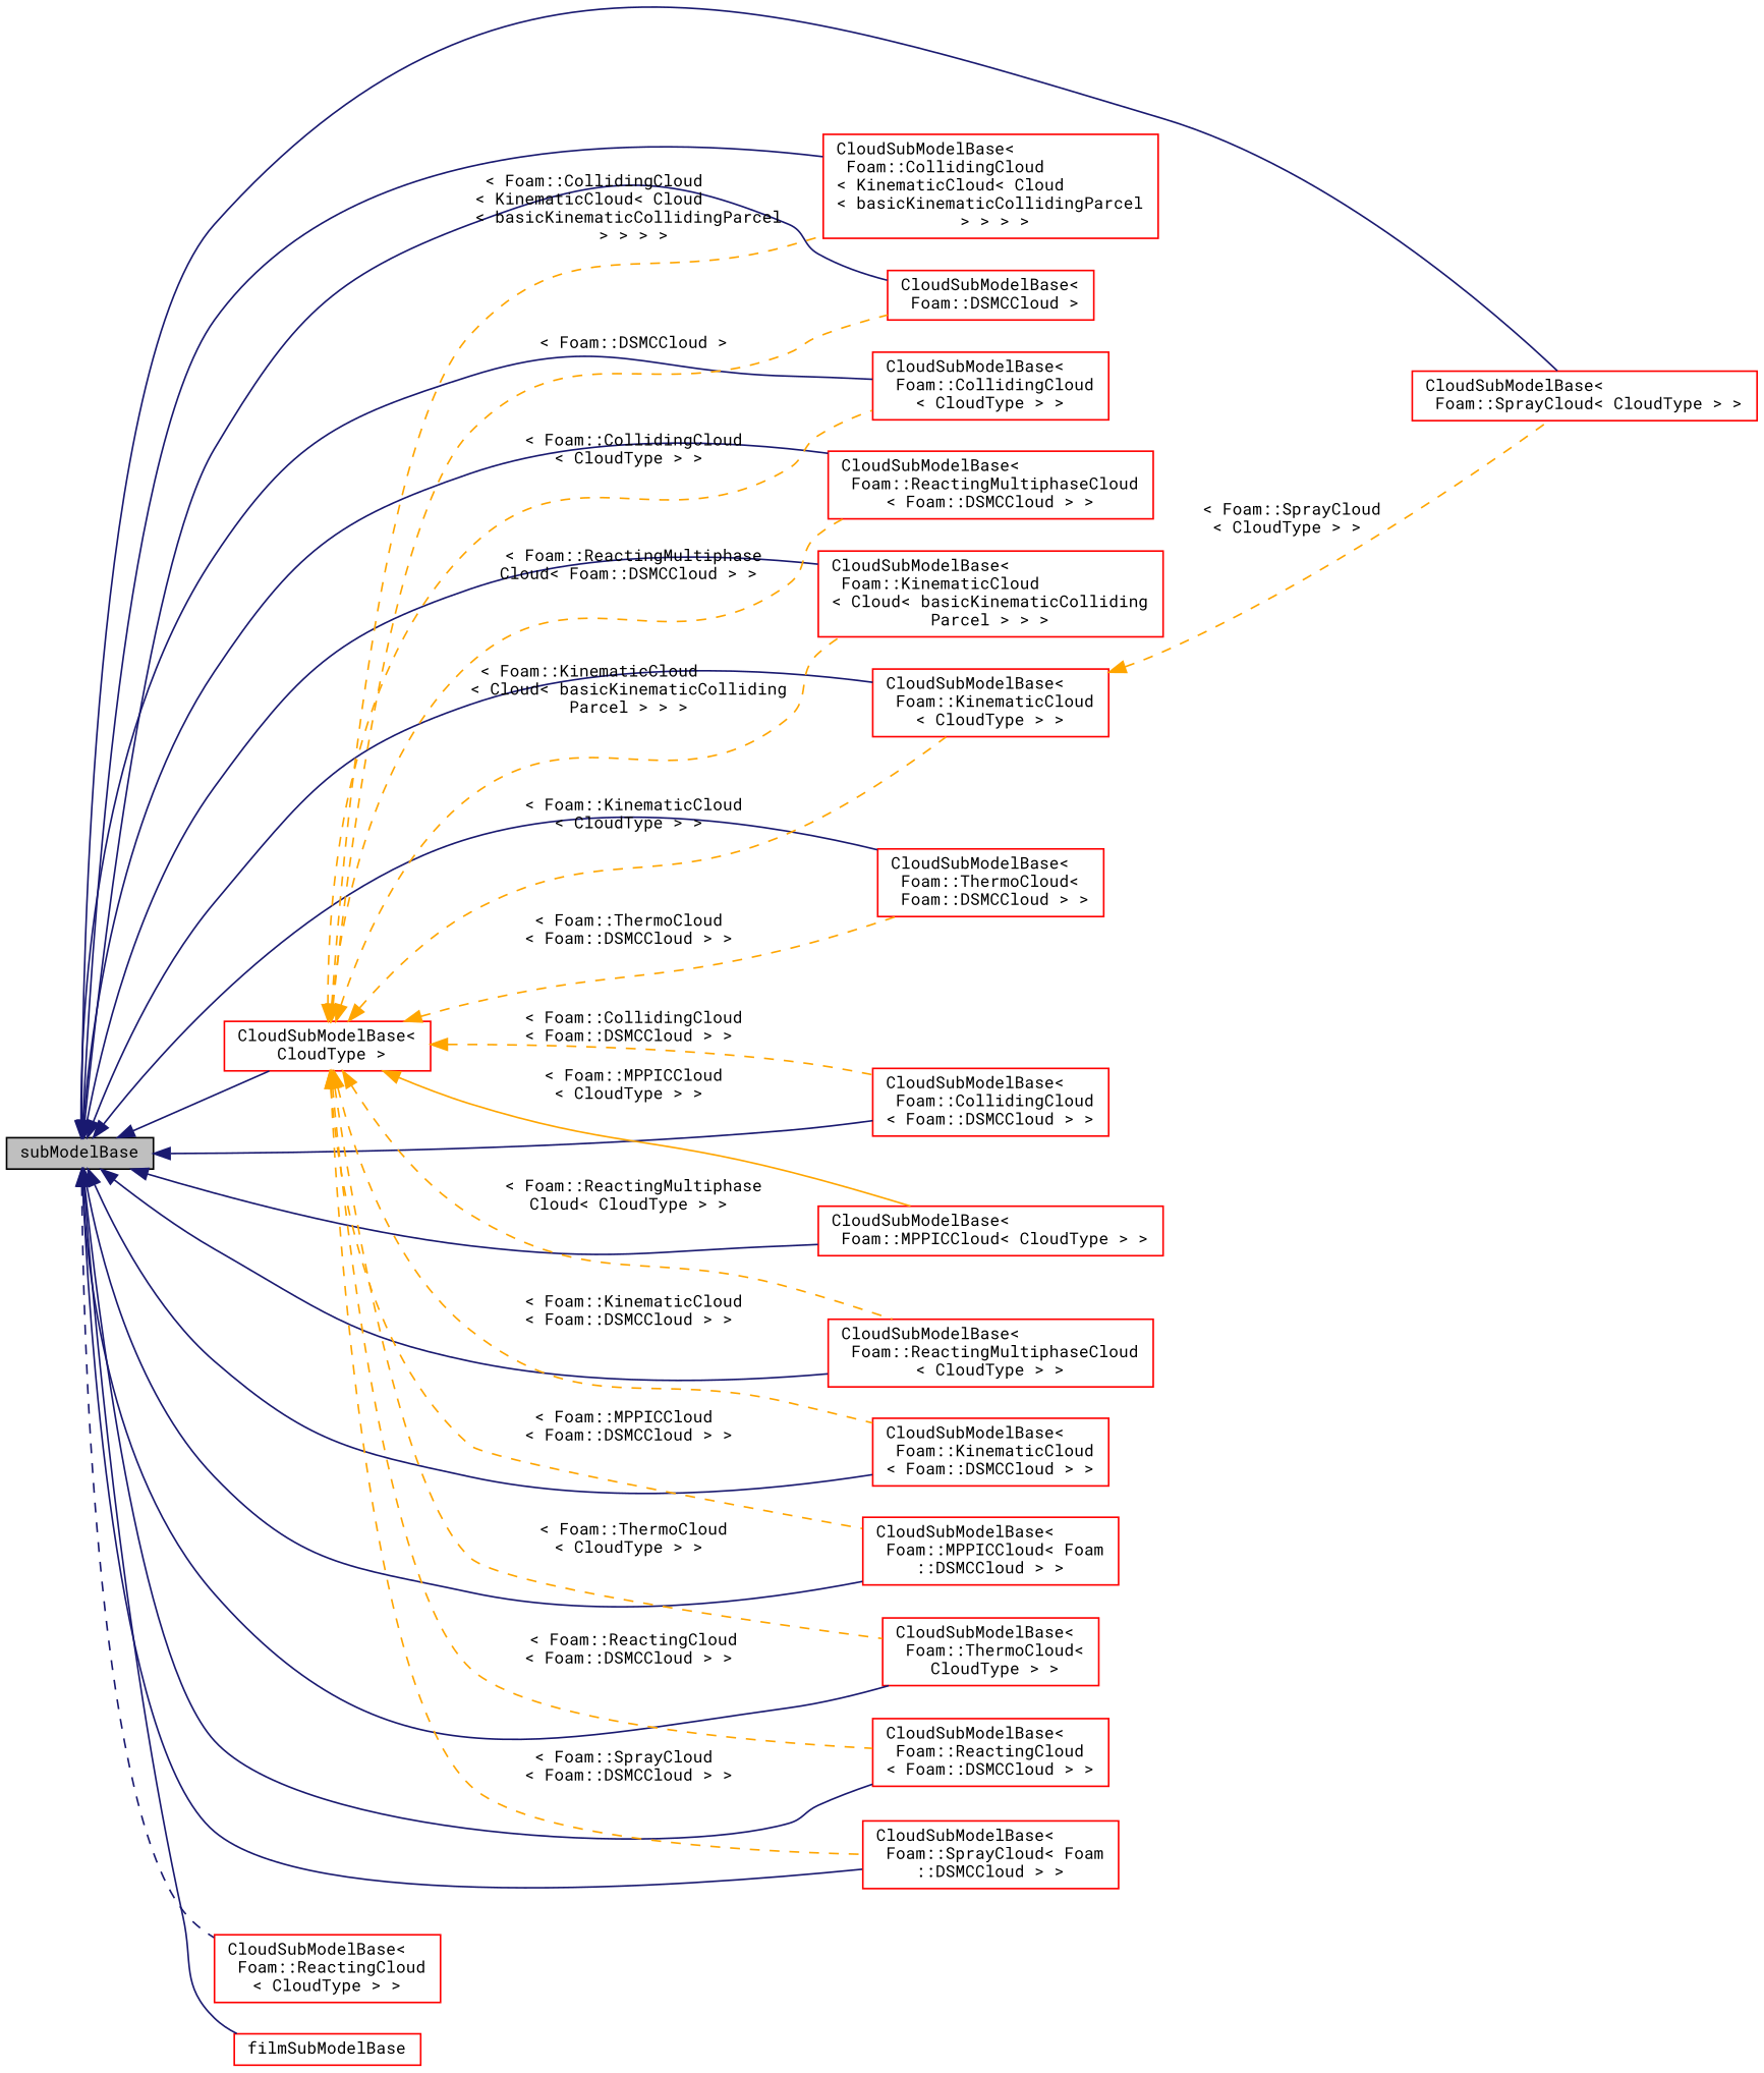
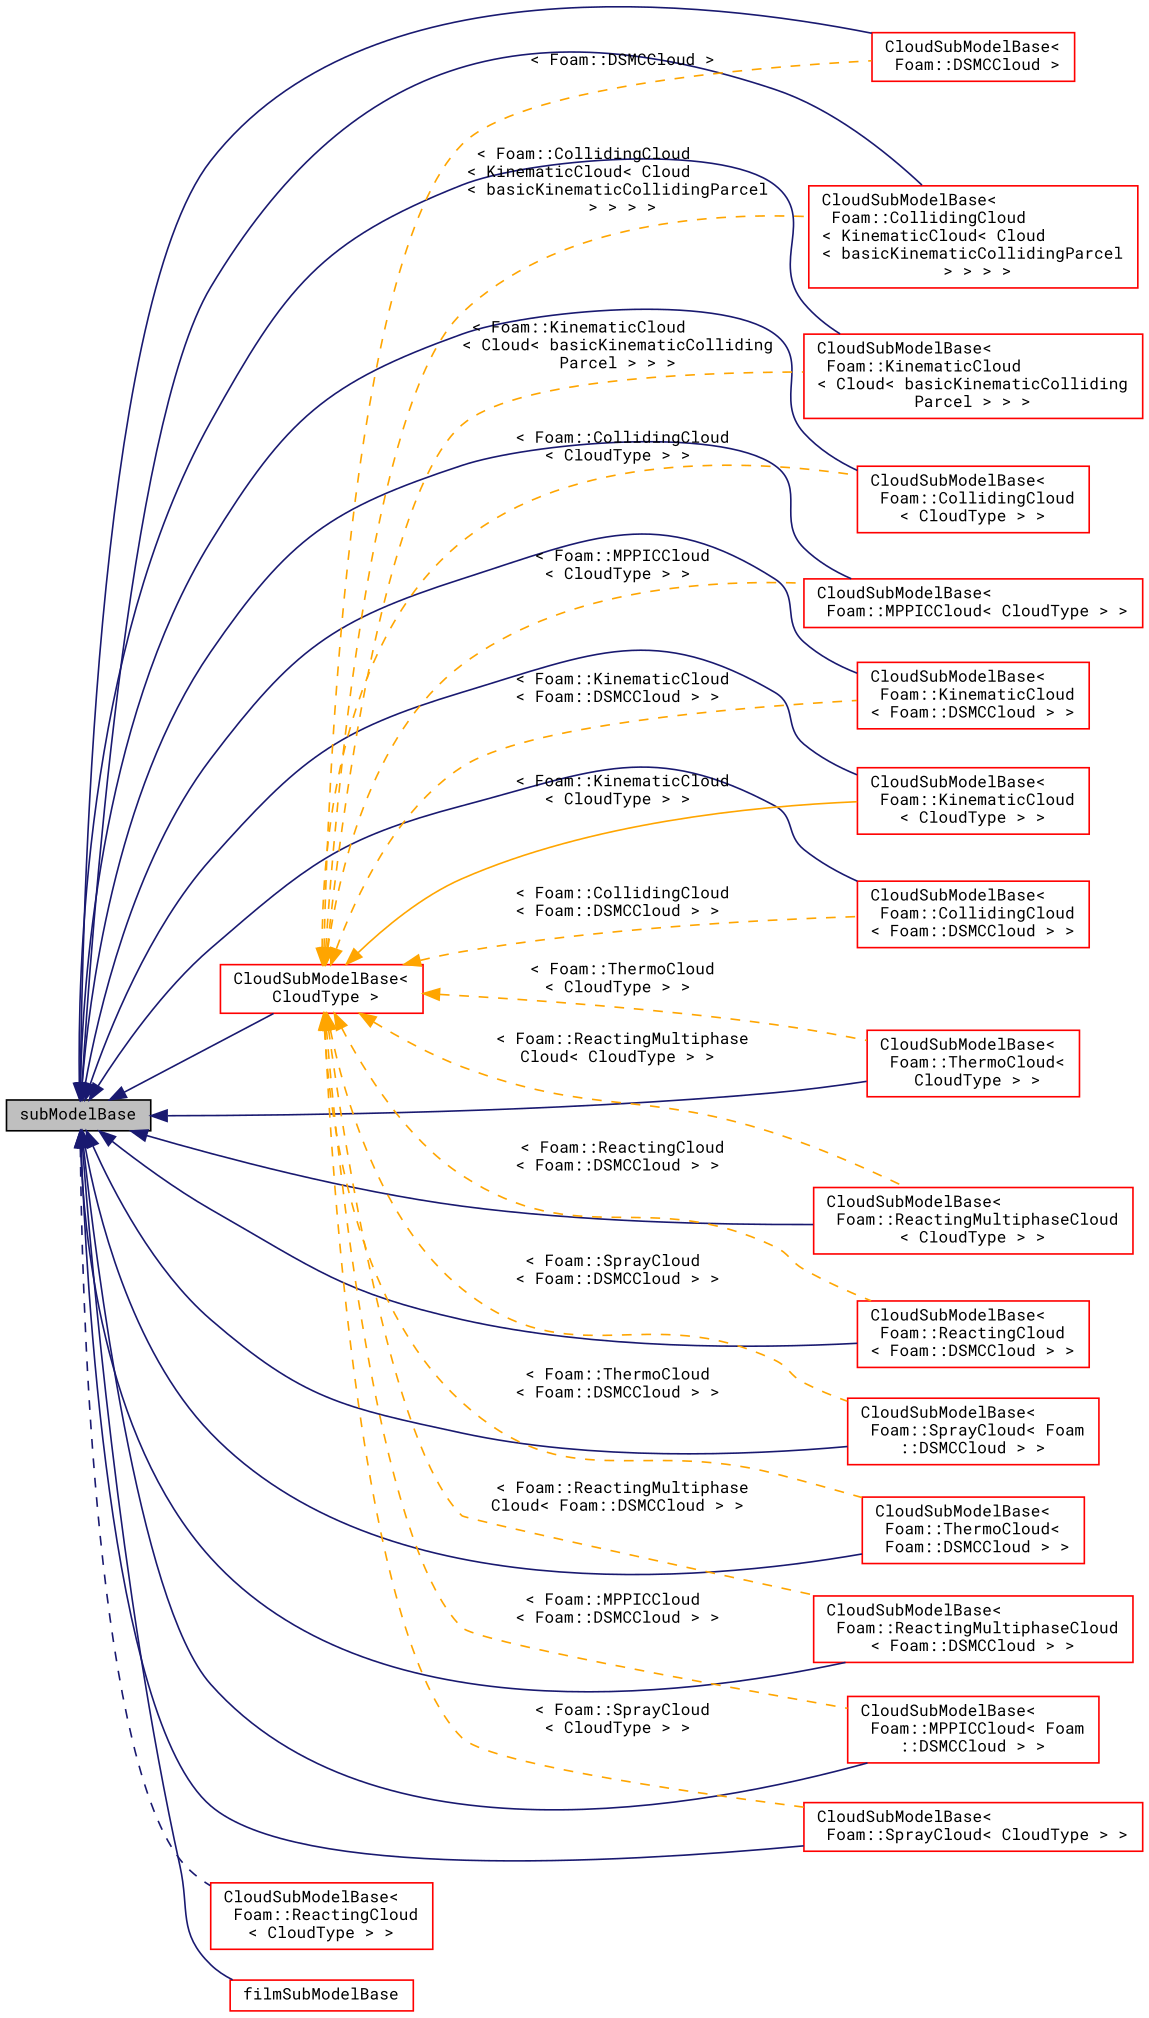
  digraph {
    fontname="Roboto Mono"
    rankdir=LR
    node [color=red fontname="Roboto Mono" fontsize=10 shape=record]
    edge [color=midnightblue dir=back fontname="Roboto Mono" fontsize=10 labelfontname=Helvetica labelfontsize=10 style=solid]
    n1 [color=black fillcolor=grey75 fontcolor=black height=0.2 label=subModelBase style=filled width=0.4]
    n2 [height=0.2 label="CloudSubModelBase\<\l Foam::CollidingCloud\l\< CloudType \> \>" width=0.4]
    n3 [height=0.2 label="CloudSubModelBase\<\l Foam::CollidingCloud\l\< Foam::DSMCCloud \> \>" width=0.4]
    n4 [height=0.2 label="CloudSubModelBase\<\l Foam::CollidingCloud\l\< KinematicCloud\< Cloud\l\< basicKinematicCollidingParcel\l \> \> \> \>" width=0.4]
    n5 [height=0.2 label="CloudSubModelBase\<\l Foam::DSMCCloud \>" width=0.4]
    n6 [height=0.2 label="CloudSubModelBase\<\l Foam::KinematicCloud\l\< Cloud\< basicKinematicColliding\lParcel \> \> \>" width=0.4]
    n7 [height=0.2 label="CloudSubModelBase\<\l Foam::KinematicCloud\l\< CloudType \> \>" width=0.4]
    n8 [height=0.2 label="CloudSubModelBase\<\l Foam::KinematicCloud\l\< Foam::DSMCCloud \> \>" width=0.4]
    n9 [height=0.2 label="CloudSubModelBase\<\l Foam::MPPICCloud\< CloudType \> \>" width=0.4]
    n10 [height=0.2 label="CloudSubModelBase\<\l Foam::MPPICCloud\< Foam\l::DSMCCloud \> \>" width=0.4]
    n11 [height=0.2 label="CloudSubModelBase\<\l Foam::ReactingCloud\l\< CloudType \> \>" width=0.4]
    n12 [height=0.2 label="CloudSubModelBase\<\l Foam::ReactingCloud\l\< Foam::DSMCCloud \> \>" width=0.4]
    n13 [height=0.2 label="CloudSubModelBase\<\l Foam::ReactingMultiphaseCloud\l\< CloudType \> \>" width=0.4]
    n14 [height=0.2 label="CloudSubModelBase\<\l Foam::ReactingMultiphaseCloud\l\< Foam::DSMCCloud \> \>" width=0.4]
    n15 [height=0.2 label="CloudSubModelBase\<\l Foam::SprayCloud\< CloudType \> \>" width=0.4]
    n16 [height=0.2 label="CloudSubModelBase\<\l Foam::SprayCloud\< Foam\l::DSMCCloud \> \>" width=0.4]
    n17 [height=0.2 label="CloudSubModelBase\<\l Foam::ThermoCloud\<\l CloudType \> \>" width=0.4]
    n18 [height=0.2 label="CloudSubModelBase\<\l Foam::ThermoCloud\<\l Foam::DSMCCloud \> \>" width=0.4]
    n19 [height=0.2 label="CloudSubModelBase\<\l CloudType \>" width=0.4]
    n20 [height=0.2 label=filmSubModelBase width=0.4]
    n1 -> n2
    n1 -> n3
    n1 -> n4
    n1 -> n5
    n1 -> n6
    n1 -> n7
    n1 -> n8
    n1 -> n9
    n1 -> n10
    n1 -> n11 [style=dashed]
    n1 -> n12
    n1 -> n13
    n1 -> n14
    n1 -> n15
    n1 -> n16
    n1 -> n17
    n1 -> n18
    n1 -> n19
    n1 -> n20
    n19 -> n2 [color=orange label=" \< Foam::CollidingCloud\l\< CloudType \> \>" style=dashed]
    n19 -> n3 [color=orange label=" \< Foam::CollidingCloud\l\< Foam::DSMCCloud \> \>" style=dashed]
    n19 -> n4 [color=orange label=" \< Foam::CollidingCloud\l\< KinematicCloud\< Cloud\l\< basicKinematicCollidingParcel\l \> \> \> \>" style=dashed]
    n19 -> n5 [color=orange label=" \< Foam::DSMCCloud \>" style=dashed]
    n19 -> n6 [color=orange label=" \< Foam::KinematicCloud\l\< Cloud\< basicKinematicColliding\lParcel \> \> \>" style=dashed]
-   n19 -> n7 [color=orange label=" \< Foam::KinematicCloud\l\< CloudType \> \>" style=dashed]
+   n19 -> n7 [color=orange label=" \< Foam::KinematicCloud\l\< CloudType \> \>"]
    n19 -> n8 [color=orange label=" \< Foam::KinematicCloud\l\< Foam::DSMCCloud \> \>" style=dashed]
-   n19 -> n9 [color=orange label=" \< Foam::MPPICCloud\l\< CloudType \> \>"]
+   n19 -> n9 [color=orange label=" \< Foam::MPPICCloud\l\< CloudType \> \>" style=dashed]
    n19 -> n10 [color=orange label=" \< Foam::MPPICCloud\l\< Foam::DSMCCloud \> \>" style=dashed]
    n19 -> n12 [color=orange label=" \< Foam::ReactingCloud\l\< Foam::DSMCCloud \> \>" style=dashed]
    n19 -> n13 [color=orange label=" \< Foam::ReactingMultiphase\lCloud\< CloudType \> \>" style=dashed]
    n19 -> n14 [color=orange label=" \< Foam::ReactingMultiphase\lCloud\< Foam::DSMCCloud \> \>" style=dashed]
-   n7 -> n15 [color=orange label=" \< Foam::SprayCloud\l\< CloudType \> \>" style=dashed]
+   n19 -> n15 [color=orange label=" \< Foam::SprayCloud\l\< CloudType \> \>" style=dashed]
    n19 -> n16 [color=orange label=" \< Foam::SprayCloud\l\< Foam::DSMCCloud \> \>" style=dashed]
    n19 -> n17 [color=orange label=" \< Foam::ThermoCloud\l\< CloudType \> \>" style=dashed]
    n19 -> n18 [color=orange label=" \< Foam::ThermoCloud\l\< Foam::DSMCCloud \> \>" style=dashed]
  }
